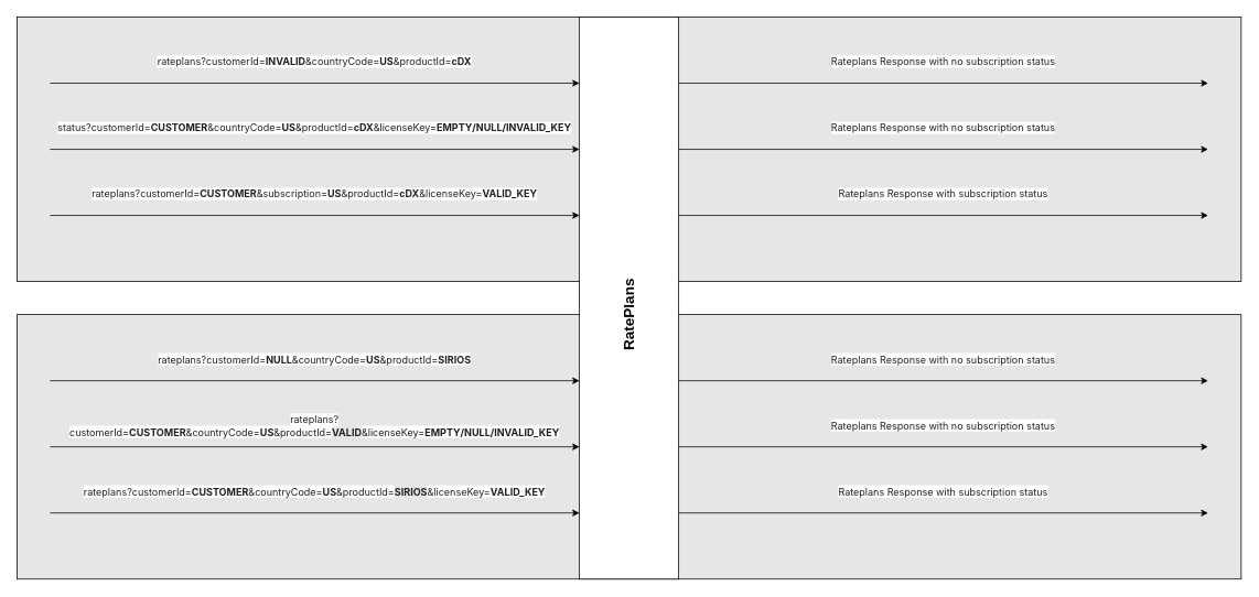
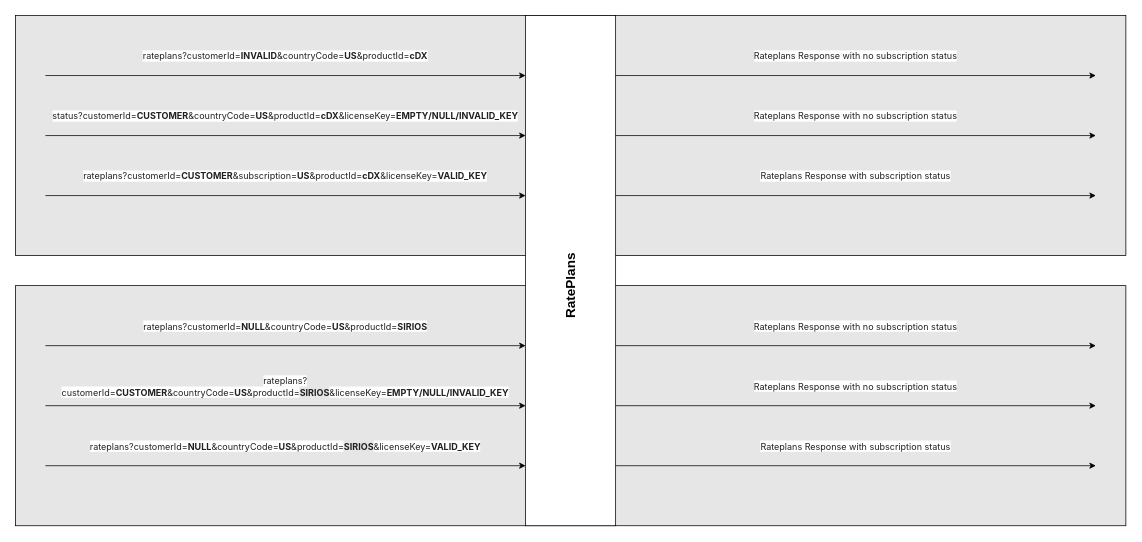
  <mxCell id="0" />
  <mxCell id="1" parent="0" />
  <mxCell id="2" value="" style="rounded=0;whiteSpace=wrap;html=1;fillColor=#E6E6E6;" vertex="1" parent="1"><mxGeometry x="20" y="380" width="1480" height="320" as="geometry" /></mxCell>
  <mxCell id="3" value="" style="rounded=0;whiteSpace=wrap;html=1;fillColor=#E6E6E6;" vertex="1" parent="1"><mxGeometry x="20" y="20" width="1480" height="320" as="geometry" /></mxCell>
  <mxCell id="4" value="" style="rounded=0;whiteSpace=wrap;html=1;rotation=90;" vertex="1" parent="1"><mxGeometry x="420" y="300" width="680" height="120" as="geometry" /></mxCell>
  <mxCell id="5" value="&lt;b&gt;&lt;font style=&quot;font-size: 18px;&quot;&gt;RatePlans&lt;/font&gt;&lt;/b&gt;" style="text;html=1;align=center;verticalAlign=middle;whiteSpace=wrap;rounded=0;rotation=-90;" vertex="1" parent="1"><mxGeometry x="635" y="350" width="250" height="60" as="geometry" /></mxCell>
  <mxCell id="6" value="" style="endArrow=classic;html=1;rounded=0;" edge="1" parent="1"><mxGeometry width="50" height="50" relative="1" as="geometry"><mxPoint y="100" as="sourcePoint" x="60" /><mxPoint x="700" y="100" as="targetPoint" /></mxGeometry></mxCell>
  <mxCell id="7" value="&lt;span style=&quot;color: rgb(33, 33, 33); font-family: Inter, system-ui, -apple-system, BlinkMacSystemFont, &amp;quot;Segoe UI&amp;quot;, Roboto, Oxygen, Ubuntu, Cantarell, &amp;quot;Fira Sans&amp;quot;, &amp;quot;Droid Sans&amp;quot;, Helvetica, Arial, sans-serif; text-align: left; white-space-collapse: preserve; background-color: rgb(255, 255, 255);&quot;&gt;rateplans?customerId=&lt;b&gt;INVALID&lt;/b&gt;&amp;amp;countryCode=&lt;b&gt;US&lt;/b&gt;&amp;amp;productId=&lt;b&gt;cDX&lt;/b&gt;&lt;/span&gt;" style="text;html=1;align=center;verticalAlign=middle;whiteSpace=wrap;rounded=0;" vertex="1" parent="1"><mxGeometry y="60" width="640" height="30" as="geometry" x="60" /></mxCell>
  <mxCell id="8" value="" style="endArrow=classic;html=1;rounded=0;" edge="1" parent="1"><mxGeometry width="50" height="50" relative="1" as="geometry"><mxPoint y="180" as="sourcePoint" x="60" /><mxPoint x="700" y="180" as="targetPoint" /></mxGeometry></mxCell>
  <mxCell id="9" value="&lt;span style=&quot;color: rgb(33, 33, 33); font-family: Inter, system-ui, -apple-system, BlinkMacSystemFont, &amp;quot;Segoe UI&amp;quot;, Roboto, Oxygen, Ubuntu, Cantarell, &amp;quot;Fira Sans&amp;quot;, &amp;quot;Droid Sans&amp;quot;, Helvetica, Arial, sans-serif; text-align: left; white-space-collapse: preserve; background-color: rgb(255, 255, 255);&quot;&gt;status?customerId=&lt;b&gt;CUSTOMER&lt;/b&gt;&amp;amp;countryCode=&lt;b&gt;US&lt;/b&gt;&amp;amp;productId=&lt;b&gt;cDX&lt;/b&gt;&amp;amp;licenseKey=&lt;b&gt;EMPTY/NULL/INVALID_KEY&lt;/b&gt;&lt;/span&gt;" style="text;html=1;align=center;verticalAlign=middle;whiteSpace=wrap;rounded=0;" vertex="1" parent="1"><mxGeometry y="140" width="640" height="30" as="geometry" x="60" /></mxCell>
  <mxCell id="10" value="" style="endArrow=classic;html=1;rounded=0;" edge="1" parent="1"><mxGeometry width="50" height="50" relative="1" as="geometry"><mxPoint y="260" as="sourcePoint" x="60" /><mxPoint x="700" y="260" as="targetPoint" /></mxGeometry></mxCell>
  <mxCell id="11" value="&lt;span style=&quot;color: rgb(33, 33, 33); font-family: Inter, system-ui, -apple-system, BlinkMacSystemFont, &amp;quot;Segoe UI&amp;quot;, Roboto, Oxygen, Ubuntu, Cantarell, &amp;quot;Fira Sans&amp;quot;, &amp;quot;Droid Sans&amp;quot;, Helvetica, Arial, sans-serif; text-align: left; white-space-collapse: preserve; background-color: rgb(255, 255, 255);&quot;&gt;rateplans?customerId=&lt;b&gt;CUSTOMER&lt;/b&gt;&amp;amp;subscription=&lt;b&gt;US&lt;/b&gt;&amp;amp;productId=&lt;b&gt;cDX&lt;/b&gt;&amp;amp;licenseKey=&lt;b&gt;VALID_KEY&lt;/b&gt;&lt;/span&gt;" style="text;html=1;align=center;verticalAlign=middle;whiteSpace=wrap;rounded=0;" vertex="1" parent="1"><mxGeometry y="220" width="640" height="30" as="geometry" x="60" /></mxCell>
  <mxCell id="12" value="" style="endArrow=classic;html=1;rounded=0;" edge="1" parent="1"><mxGeometry width="50" height="50" relative="1" as="geometry"><mxPoint x="820" y="100" as="sourcePoint" /><mxPoint x="1460" y="100" as="targetPoint" /></mxGeometry></mxCell>
  <mxCell id="13" value="&lt;div style=&quot;text-align: left;&quot;&gt;&lt;font face=&quot;Inter, system-ui, -apple-system, BlinkMacSystemFont, Segoe UI, Roboto, Oxygen, Ubuntu, Cantarell, Fira Sans, Droid Sans, Helvetica, Arial, sans-serif&quot; color=&quot;#212121&quot;&gt;&lt;span style=&quot;white-space-collapse: preserve; background-color: rgb(255, 255, 255);&quot;&gt;Rateplans Response with no subscription status&lt;/span&gt;&lt;/font&gt;&lt;/div&gt;" style="text;html=1;align=center;verticalAlign=middle;whiteSpace=wrap;rounded=0;" vertex="1" parent="1"><mxGeometry x="820" y="60" width="640" height="30" as="geometry" /></mxCell>
  <mxCell id="14" value="" style="endArrow=classic;html=1;rounded=0;" edge="1" parent="1"><mxGeometry width="50" height="50" relative="1" as="geometry"><mxPoint x="820" y="180" as="sourcePoint" /><mxPoint x="1460" y="180" as="targetPoint" /></mxGeometry></mxCell>
  <mxCell id="15" value="&lt;div style=&quot;text-align: left;&quot;&gt;&lt;font face=&quot;Inter, system-ui, -apple-system, BlinkMacSystemFont, Segoe UI, Roboto, Oxygen, Ubuntu, Cantarell, Fira Sans, Droid Sans, Helvetica, Arial, sans-serif&quot; color=&quot;#212121&quot;&gt;&lt;span style=&quot;white-space-collapse: preserve; background-color: rgb(255, 255, 255);&quot;&gt;Rateplans Response with no subscription status&lt;/span&gt;&lt;/font&gt;&lt;/div&gt;" style="text;html=1;align=center;verticalAlign=middle;whiteSpace=wrap;rounded=0;" vertex="1" parent="1"><mxGeometry x="820" y="140" width="640" height="30" as="geometry" /></mxCell>
  <mxCell id="16" value="" style="endArrow=classic;html=1;rounded=0;" edge="1" parent="1"><mxGeometry width="50" height="50" relative="1" as="geometry"><mxPoint x="820" y="260" as="sourcePoint" /><mxPoint x="1460" y="260" as="targetPoint" /></mxGeometry></mxCell>
  <mxCell id="17" value="&lt;div style=&quot;text-align: left;&quot;&gt;&lt;font face=&quot;Inter, system-ui, -apple-system, BlinkMacSystemFont, Segoe UI, Roboto, Oxygen, Ubuntu, Cantarell, Fira Sans, Droid Sans, Helvetica, Arial, sans-serif&quot; color=&quot;#212121&quot;&gt;&lt;span style=&quot;white-space-collapse: preserve; background-color: rgb(255, 255, 255);&quot;&gt;Rateplans Response with subscription status&lt;/span&gt;&lt;/font&gt;&lt;/div&gt;" style="text;html=1;align=center;verticalAlign=middle;whiteSpace=wrap;rounded=0;" vertex="1" parent="1"><mxGeometry x="820" y="220" width="640" height="30" as="geometry" /></mxCell>
  <mxCell id="18" value="" style="endArrow=classic;html=1;rounded=0;" edge="1" parent="1"><mxGeometry width="50" height="50" relative="1" as="geometry"><mxPoint y="460" as="sourcePoint" x="60" /><mxPoint x="700" y="460" as="targetPoint" /></mxGeometry></mxCell>
  <mxCell id="19" value="&lt;span style=&quot;color: rgb(33, 33, 33); font-family: Inter, system-ui, -apple-system, BlinkMacSystemFont, &amp;quot;Segoe UI&amp;quot;, Roboto, Oxygen, Ubuntu, Cantarell, &amp;quot;Fira Sans&amp;quot;, &amp;quot;Droid Sans&amp;quot;, Helvetica, Arial, sans-serif; text-align: left; white-space-collapse: preserve; background-color: rgb(255, 255, 255);&quot;&gt;rateplans?customerId=&lt;b&gt;NULL&lt;/b&gt;&amp;amp;countryCode=&lt;b&gt;US&lt;/b&gt;&amp;amp;productId=&lt;b&gt;SIRIOS&lt;/b&gt;&lt;/span&gt;" style="text;html=1;align=center;verticalAlign=middle;whiteSpace=wrap;rounded=0;" vertex="1" parent="1"><mxGeometry y="420" width="640" height="30" as="geometry" x="60" /></mxCell>
  <mxCell id="20" value="" style="endArrow=classic;html=1;rounded=0;" edge="1" parent="1"><mxGeometry width="50" height="50" relative="1" as="geometry"><mxPoint y="540" as="sourcePoint" x="60" /><mxPoint x="700" y="540" as="targetPoint" /></mxGeometry></mxCell>
- <mxCell id="21" value="&lt;span style=&quot;color: rgb(33, 33, 33); font-family: Inter, system-ui, -apple-system, BlinkMacSystemFont, &amp;quot;Segoe UI&amp;quot;, Roboto, Oxygen, Ubuntu, Cantarell, &amp;quot;Fira Sans&amp;quot;, &amp;quot;Droid Sans&amp;quot;, Helvetica, Arial, sans-serif; text-align: left; white-space-collapse: preserve; background-color: rgb(255, 255, 255);&quot;&gt;rateplans?customerId=&lt;b&gt;CUSTOMER&lt;/b&gt;&amp;amp;countryCode=&lt;b&gt;US&lt;/b&gt;&amp;amp;productId=&lt;/span&gt;&lt;b style=&quot;color: rgb(33, 33, 33); font-family: Inter, system-ui, -apple-system, BlinkMacSystemFont, &amp;quot;Segoe UI&amp;quot;, Roboto, Oxygen, Ubuntu, Cantarell, &amp;quot;Fira Sans&amp;quot;, &amp;quot;Droid Sans&amp;quot;, Helvetica, Arial, sans-serif; text-align: left; white-space-collapse: preserve;&quot;&gt;VALID&lt;/b&gt;&lt;span style=&quot;color: rgb(33, 33, 33); font-family: Inter, system-ui, -apple-system, BlinkMacSystemFont, &amp;quot;Segoe UI&amp;quot;, Roboto, Oxygen, Ubuntu, Cantarell, &amp;quot;Fira Sans&amp;quot;, &amp;quot;Droid Sans&amp;quot;, Helvetica, Arial, sans-serif; text-align: left; white-space-collapse: preserve; background-color: rgb(255, 255, 255);&quot;&gt;&amp;amp;licenseKey=&lt;b&gt;EMPTY/NULL/INVALID_KEY&lt;/b&gt;&lt;/span&gt;" style="text;html=1;align=center;verticalAlign=middle;whiteSpace=wrap;rounded=0;" vertex="1" parent="1"><mxGeometry y="500" width="640" height="30" as="geometry" x="60" /></mxCell>
+ <mxCell id="21" value="&lt;span style=&quot;color: rgb(33, 33, 33); font-family: Inter, system-ui, -apple-system, BlinkMacSystemFont, &amp;quot;Segoe UI&amp;quot;, Roboto, Oxygen, Ubuntu, Cantarell, &amp;quot;Fira Sans&amp;quot;, &amp;quot;Droid Sans&amp;quot;, Helvetica, Arial, sans-serif; text-align: left; white-space-collapse: preserve; background-color: rgb(255, 255, 255);&quot;&gt;rateplans?customerId=&lt;b&gt;CUSTOMER&lt;/b&gt;&amp;amp;countryCode=&lt;b&gt;US&lt;/b&gt;&amp;amp;productId=&lt;/span&gt;&lt;b style=&quot;color: rgb(33, 33, 33); font-family: Inter, system-ui, -apple-system, BlinkMacSystemFont, &amp;quot;Segoe UI&amp;quot;, Roboto, Oxygen, Ubuntu, Cantarell, &amp;quot;Fira Sans&amp;quot;, &amp;quot;Droid Sans&amp;quot;, Helvetica, Arial, sans-serif; text-align: left; white-space-collapse: preserve;&quot;&gt;SIRIOS&lt;/b&gt;&lt;span style=&quot;color: rgb(33, 33, 33); font-family: Inter, system-ui, -apple-system, BlinkMacSystemFont, &amp;quot;Segoe UI&amp;quot;, Roboto, Oxygen, Ubuntu, Cantarell, &amp;quot;Fira Sans&amp;quot;, &amp;quot;Droid Sans&amp;quot;, Helvetica, Arial, sans-serif; text-align: left; white-space-collapse: preserve; background-color: rgb(255, 255, 255);&quot;&gt;&amp;amp;licenseKey=&lt;b&gt;EMPTY/NULL/INVALID_KEY&lt;/b&gt;&lt;/span&gt;" style="text;html=1;align=center;verticalAlign=middle;whiteSpace=wrap;rounded=0;" vertex="1" parent="1"><mxGeometry y="500" width="640" height="30" as="geometry" x="60" /></mxCell>
  <mxCell id="22" value="" style="endArrow=classic;html=1;rounded=0;" edge="1" parent="1"><mxGeometry width="50" height="50" relative="1" as="geometry"><mxPoint y="620" as="sourcePoint" x="60" /><mxPoint x="700" y="620" as="targetPoint" /></mxGeometry></mxCell>
- <mxCell id="23" value="&lt;span style=&quot;color: rgb(33, 33, 33); font-family: Inter, system-ui, -apple-system, BlinkMacSystemFont, &amp;quot;Segoe UI&amp;quot;, Roboto, Oxygen, Ubuntu, Cantarell, &amp;quot;Fira Sans&amp;quot;, &amp;quot;Droid Sans&amp;quot;, Helvetica, Arial, sans-serif; text-align: left; white-space-collapse: preserve; background-color: rgb(255, 255, 255);&quot;&gt;rateplans?customerId=&lt;b&gt;CUSTOMER&lt;/b&gt;&amp;amp;countryCode=&lt;b&gt;US&lt;/b&gt;&amp;amp;productId=&lt;/span&gt;&lt;b style=&quot;color: rgb(33, 33, 33); font-family: Inter, system-ui, -apple-system, BlinkMacSystemFont, &amp;quot;Segoe UI&amp;quot;, Roboto, Oxygen, Ubuntu, Cantarell, &amp;quot;Fira Sans&amp;quot;, &amp;quot;Droid Sans&amp;quot;, Helvetica, Arial, sans-serif; text-align: left; white-space-collapse: preserve;&quot;&gt;SIRIOS&lt;/b&gt;&lt;span style=&quot;color: rgb(33, 33, 33); font-family: Inter, system-ui, -apple-system, BlinkMacSystemFont, &amp;quot;Segoe UI&amp;quot;, Roboto, Oxygen, Ubuntu, Cantarell, &amp;quot;Fira Sans&amp;quot;, &amp;quot;Droid Sans&amp;quot;, Helvetica, Arial, sans-serif; text-align: left; white-space-collapse: preserve; background-color: rgb(255, 255, 255);&quot;&gt;&amp;amp;licenseKey=&lt;b&gt;VALID_KEY&lt;/b&gt;&lt;/span&gt;" style="text;html=1;align=center;verticalAlign=middle;whiteSpace=wrap;rounded=0;" vertex="1" parent="1"><mxGeometry y="580" width="640" height="30" as="geometry" x="60" /></mxCell>
+ <mxCell id="23" value="&lt;span style=&quot;color: rgb(33, 33, 33); font-family: Inter, system-ui, -apple-system, BlinkMacSystemFont, &amp;quot;Segoe UI&amp;quot;, Roboto, Oxygen, Ubuntu, Cantarell, &amp;quot;Fira Sans&amp;quot;, &amp;quot;Droid Sans&amp;quot;, Helvetica, Arial, sans-serif; text-align: left; white-space-collapse: preserve; background-color: rgb(255, 255, 255);&quot;&gt;rateplans?customerId=&lt;b&gt;NULL&lt;/b&gt;&amp;amp;countryCode=&lt;b&gt;US&lt;/b&gt;&amp;amp;productId=&lt;/span&gt;&lt;b style=&quot;color: rgb(33, 33, 33); font-family: Inter, system-ui, -apple-system, BlinkMacSystemFont, &amp;quot;Segoe UI&amp;quot;, Roboto, Oxygen, Ubuntu, Cantarell, &amp;quot;Fira Sans&amp;quot;, &amp;quot;Droid Sans&amp;quot;, Helvetica, Arial, sans-serif; text-align: left; white-space-collapse: preserve;&quot;&gt;SIRIOS&lt;/b&gt;&lt;span style=&quot;color: rgb(33, 33, 33); font-family: Inter, system-ui, -apple-system, BlinkMacSystemFont, &amp;quot;Segoe UI&amp;quot;, Roboto, Oxygen, Ubuntu, Cantarell, &amp;quot;Fira Sans&amp;quot;, &amp;quot;Droid Sans&amp;quot;, Helvetica, Arial, sans-serif; text-align: left; white-space-collapse: preserve; background-color: rgb(255, 255, 255);&quot;&gt;&amp;amp;licenseKey=&lt;b&gt;VALID_KEY&lt;/b&gt;&lt;/span&gt;" style="text;html=1;align=center;verticalAlign=middle;whiteSpace=wrap;rounded=0;" vertex="1" parent="1"><mxGeometry y="580" width="640" height="30" as="geometry" x="60" /></mxCell>
  <mxCell id="24" value="" style="endArrow=classic;html=1;rounded=0;" edge="1" parent="1"><mxGeometry width="50" height="50" relative="1" as="geometry"><mxPoint x="820" y="460" as="sourcePoint" /><mxPoint x="1460" y="460" as="targetPoint" /></mxGeometry></mxCell>
  <mxCell id="25" value="&lt;div style=&quot;text-align: left;&quot;&gt;&lt;font face=&quot;Inter, system-ui, -apple-system, BlinkMacSystemFont, Segoe UI, Roboto, Oxygen, Ubuntu, Cantarell, Fira Sans, Droid Sans, Helvetica, Arial, sans-serif&quot; color=&quot;#212121&quot;&gt;&lt;span style=&quot;white-space-collapse: preserve; background-color: rgb(255, 255, 255);&quot;&gt;Rateplans Response with no subscription status&lt;/span&gt;&lt;/font&gt;&lt;/div&gt;" style="text;html=1;align=center;verticalAlign=middle;whiteSpace=wrap;rounded=0;" vertex="1" parent="1"><mxGeometry x="820" y="420" width="640" height="30" as="geometry" /></mxCell>
  <mxCell id="26" value="" style="endArrow=classic;html=1;rounded=0;" edge="1" parent="1"><mxGeometry width="50" height="50" relative="1" as="geometry"><mxPoint x="820" y="540" as="sourcePoint" /><mxPoint x="1460" y="540" as="targetPoint" /></mxGeometry></mxCell>
  <mxCell id="27" value="&lt;div style=&quot;text-align: left;&quot;&gt;&lt;font face=&quot;Inter, system-ui, -apple-system, BlinkMacSystemFont, Segoe UI, Roboto, Oxygen, Ubuntu, Cantarell, Fira Sans, Droid Sans, Helvetica, Arial, sans-serif&quot; color=&quot;#212121&quot;&gt;&lt;span style=&quot;white-space-collapse: preserve; background-color: rgb(255, 255, 255);&quot;&gt;Rateplans Response with no subscription status&lt;/span&gt;&lt;/font&gt;&lt;/div&gt;" style="text;html=1;align=center;verticalAlign=middle;whiteSpace=wrap;rounded=0;" vertex="1" parent="1"><mxGeometry x="820" y="500" width="640" height="30" as="geometry" /></mxCell>
  <mxCell id="28" value="" style="endArrow=classic;html=1;rounded=0;" edge="1" parent="1"><mxGeometry width="50" height="50" relative="1" as="geometry"><mxPoint x="820" y="620" as="sourcePoint" /><mxPoint x="1460" y="620" as="targetPoint" /></mxGeometry></mxCell>
  <mxCell id="29" value="&lt;div style=&quot;text-align: left;&quot;&gt;&lt;font face=&quot;Inter, system-ui, -apple-system, BlinkMacSystemFont, Segoe UI, Roboto, Oxygen, Ubuntu, Cantarell, Fira Sans, Droid Sans, Helvetica, Arial, sans-serif&quot; color=&quot;#212121&quot;&gt;&lt;span style=&quot;white-space-collapse: preserve; background-color: rgb(255, 255, 255);&quot;&gt;Rateplans Response with subscription status&lt;/span&gt;&lt;/font&gt;&lt;/div&gt;" style="text;html=1;align=center;verticalAlign=middle;whiteSpace=wrap;rounded=0;" vertex="1" parent="1"><mxGeometry x="820" y="580" width="640" height="30" as="geometry" /></mxCell>
